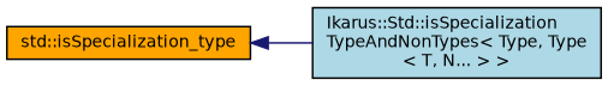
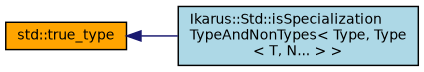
  digraph {
    rankdir=LR
    node [color=black fontname=Helvetica fontsize=10 shape=record style=filled]
    n1 [fillcolor=lightblue fontcolor=black height=0.2 label="Ikarus::Std::isSpecialization\lTypeAndNonTypes\< Type, Type\l\< T, N... \> \>" width=0.4]
-   n2 [fillcolor=orange height=0.2 label="std::isSpecialization_type" width=0.4]
+   n2 [fillcolor=orange height=0.2 label="std::true_type" width=0.4]
    n2 -> n1 [color=midnightblue dir=back fontname=Helvetica fontsize=10 labelfontname=Helvetica labelfontsize=10 style=solid]
  }
